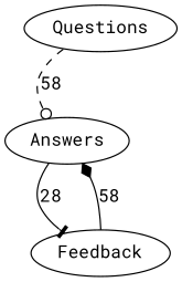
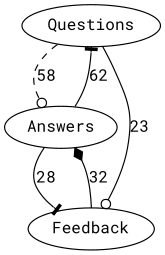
  digraph {
    fontname="Roboto Mono"
    node [fontname="Roboto Mono" group=a]
    edge [fontname="Roboto Mono" style=solid]
    Questions
    Answers
    Feedback
    Questions -> Answers [arrowhead=odot label=58 style=dashed]
    Questions -> Answers [style=invis]
+   Questions -> Feedback [arrowhead=odot label=23]
+   Answers -> Questions [arrowhead=tee label=62]
    Answers -> Feedback [arrowhead=tee label=28]
    Answers -> Feedback [style=invis]
-   Feedback -> Answers [arrowhead=diamond label=58]
+   Feedback -> Answers [arrowhead=diamond label=32]
  }
